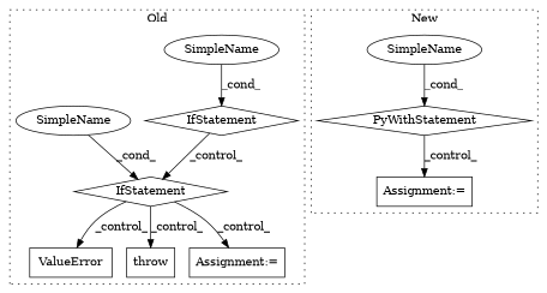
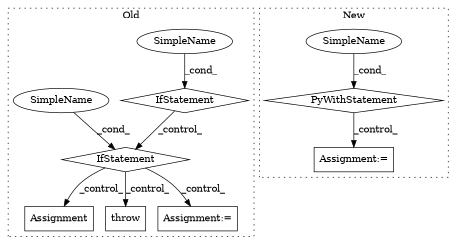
  digraph {
    node [a=42 shape=box]
-   n1 [a=32 l="11,1" label=ValueError s="4784,4837"]
+   n1 [a=32 l="11,1" label=Assignment s="4784,4837"]
    n2 [a=53 l=6 label=throw s=4778]
    n3 [a=25 l="4,2" label=IfStatement s="4582,4623" shape=diamond]
    n4 [label=SimpleName shape=ellipse]
    n5 [a=7 l=1 label="Assignment:=" s=4747]
    n6 [a=25 l="4,2" label=IfStatement s="4699,4727" shape=diamond]
    n7 [label=SimpleName shape=ellipse]
    n8 [a=104 l="10,2" label=PyWithStatement s="4717,4746" shape=diamond]
    n9 [a=7 l=10 label="Assignment:=" s=4760]
    n10 [label=SimpleName shape=ellipse]
    subgraph cluster_1 {
      label=Old
      style=dotted
      n1
      n2
      n3
      n4
      n5
      n6
      n7
    }
    subgraph cluster_2 {
      label=New
      style=dotted
      n8
      n9
      n10
    }
    n3 -> n6 [label=_control_]
    n4 -> n3 [label=_cond_]
    n6 -> n1 [label=_control_]
    n6 -> n2 [label=_control_]
    n6 -> n5 [label=_control_]
    n7 -> n6 [label=_cond_]
    n8 -> n9 [label=_control_]
    n10 -> n8 [label=_cond_]
  }
